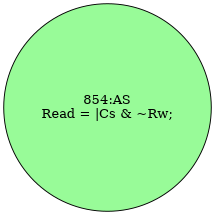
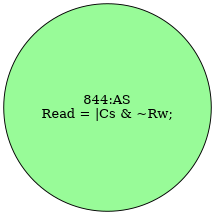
  strict digraph {
-   n1 [ast="<pyverilog.vparser.ast.Assign object at 0x7fbdee0c8590>" def_var="['Read']" fillcolor=palegreen label="854:AS\nRead = |Cs & ~Rw;" statements="[]" style=filled typ=Assign use_var="['Cs', 'Rw']" shape=circle]
+   n1 [ast="<pyverilog.vparser.ast.Assign object at 0x7fbdee0c8590>" def_var="['Read']" fillcolor=palegreen label="844:AS\nRead = |Cs & ~Rw;" statements="[]" style=filled typ=Assign use_var="['Cs', 'Rw']" shape=circle]
  }
